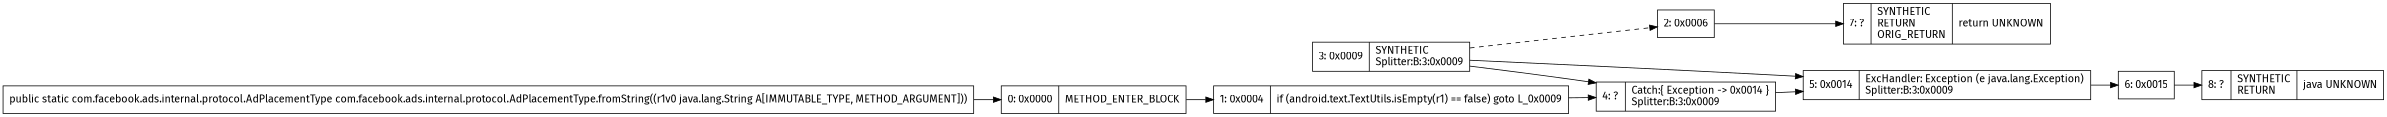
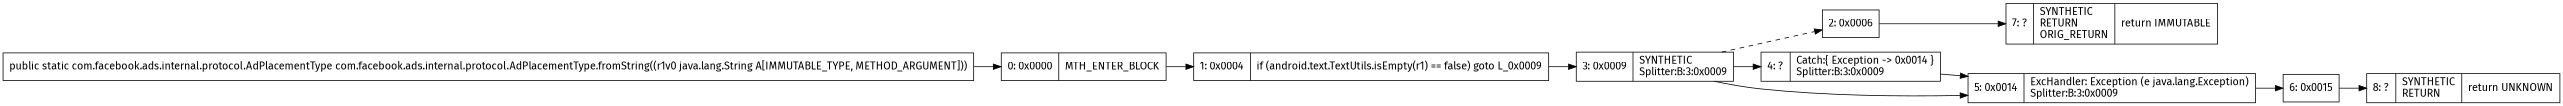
  digraph {
    fontname="Fira Sans"
    rankdir=LR
    node [fontname="Fira Sans" shape=record]
    edge [fontname="Fira Sans"]
-   n1 [label="{0\:\ 0x0000|METHOD_ENTER_BLOCK\l}"]
+   n1 [label="{0\:\ 0x0000|MTH_ENTER_BLOCK\l}"]
    n2 [label="{1\:\ 0x0004|if (android.text.TextUtils.isEmpty(r1) == false) goto L_0x0009\l}"]
    n3 [label="{3\:\ 0x0009|SYNTHETIC\lSplitter:B:3:0x0009\l}"]
    n4 [label="{2\:\ 0x0006}"]
-   n5 [label="{7\:\ ?|SYNTHETIC\lRETURN\lORIG_RETURN\l|return UNKNOWN\l}"]
+   n5 [label="{7\:\ ?|SYNTHETIC\lRETURN\lORIG_RETURN\l|return IMMUTABLE\l}"]
    n6 [label="{4\:\ ?|Catch:\{ Exception \-\> 0x0014 \}\lSplitter:B:3:0x0009\l}"]
    n7 [label="{5\:\ 0x0014|ExcHandler: Exception (e java.lang.Exception)\lSplitter:B:3:0x0009\l}"]
    n8 [label="{6\:\ 0x0015}"]
-   n9 [label="{8\:\ ?|SYNTHETIC\lRETURN\l|java UNKNOWN\l}"]
+   n9 [label="{8\:\ ?|SYNTHETIC\lRETURN\l|return UNKNOWN\l}"]
    n10 [label="{public static com.facebook.ads.internal.protocol.AdPlacementType com.facebook.ads.internal.protocol.AdPlacementType.fromString((r1v0 java.lang.String A[IMMUTABLE_TYPE, METHOD_ARGUMENT])) }"]
    n1 -> n2
-   n2 -> n6
+   n2 -> n3
    n3 -> n4 [style=dashed]
    n3 -> n6
    n3 -> n7
    n4 -> n5
    n6 -> n7
    n7 -> n8
    n8 -> n9
    n10 -> n1
  }
